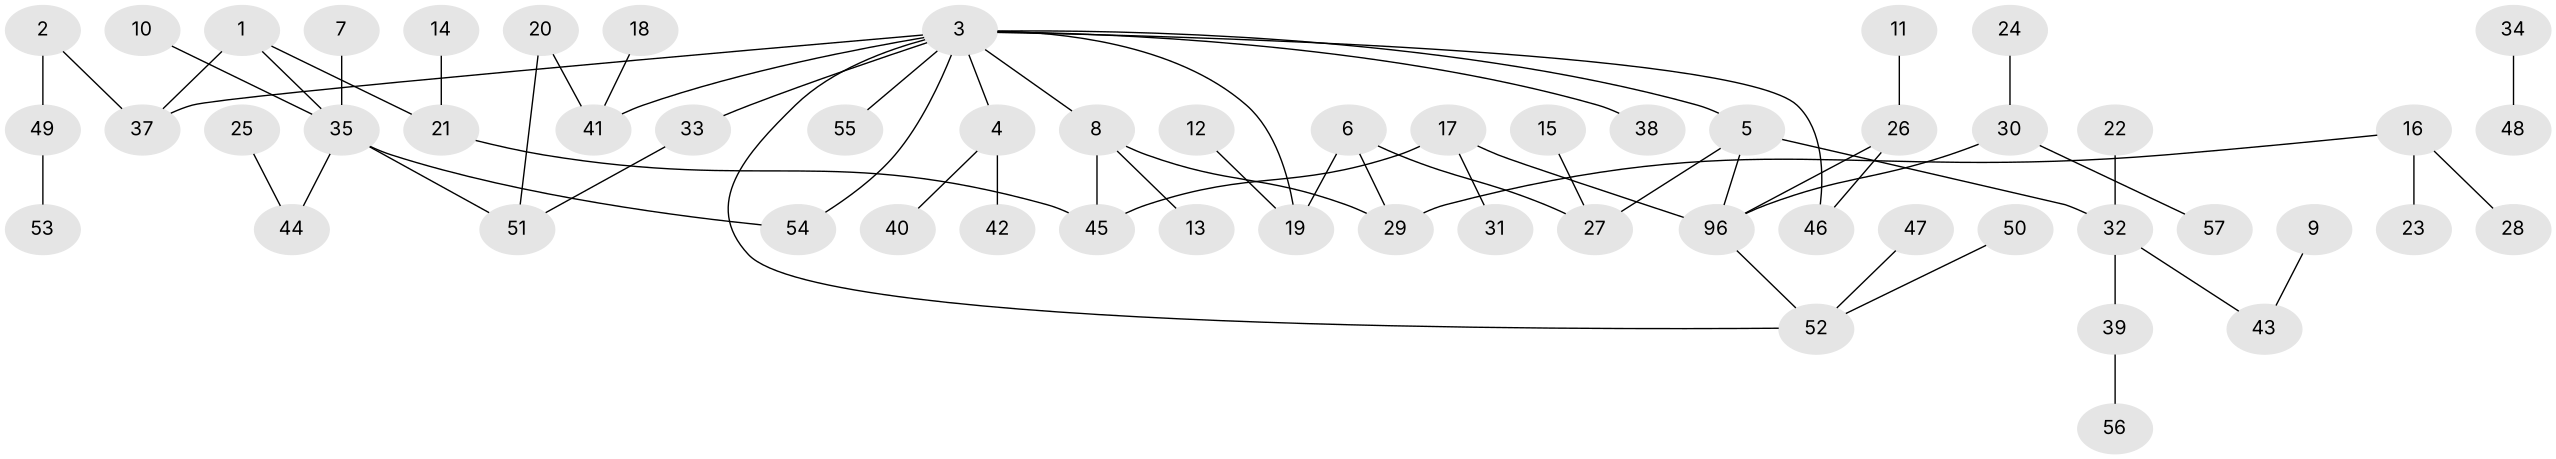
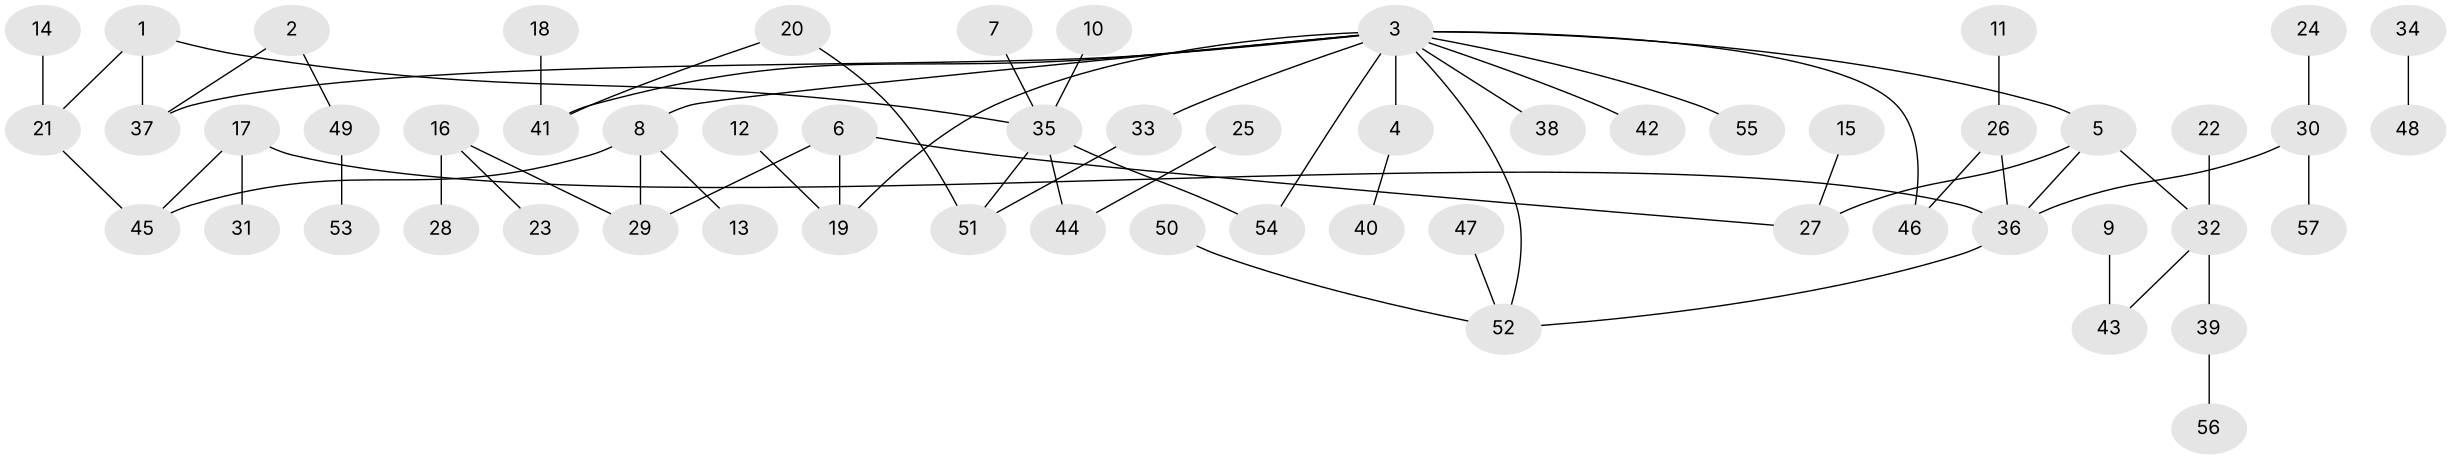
  graph {
    fontname=Inter
    node [color=gray90 fontname=Inter style=filled]
    edge [fontname=Inter weight=1.0]
    1
    21
    35
    37
    45
    54
    51
    44
    2
    49
    34
    48
    53
    3
    4
    5
    8
    19
    33
    38
    41
    42
    52
    55
    46
    40
-   36 [label=96]
+   36
    27
    32
    29
    13
    43
    39
    6
    7
    9
    10
    11
    26
    12
    14
    15
    16
    23
    28
    17
    31
    18
    20
    22
    24
    30
    57
    25
    56
    47
    50
    1 -- 21
    1 -- 35
    1 -- 37
    21 -- 45
    35 -- 54
    35 -- 51
    35 -- 44
    2 -- 37
    2 -- 49
    49 -- 53
    34 -- 48
    3 -- 37
    3 -- 54
    3 -- 4
    3 -- 5
    3 -- 8
    3 -- 19
    3 -- 33
    3 -- 38
    3 -- 41
-   4 -- 42
+   3 -- 42
    3 -- 52
    3 -- 55
    3 -- 46
    4 -- 40
    5 -- 36
    5 -- 27
    5 -- 32
    8 -- 45
    8 -- 29
    8 -- 13
    33 -- 51
    36 -- 52
    32 -- 43
    32 -- 39
    39 -- 56
    6 -- 19
    6 -- 27
    6 -- 29
    7 -- 35
    9 -- 43
    10 -- 35
    11 -- 26
    26 -- 46
    26 -- 36
    12 -- 19
    14 -- 21
    15 -- 27
    16 -- 29
    16 -- 23
    16 -- 28
    17 -- 45
    17 -- 36
    17 -- 31
    18 -- 41
    20 -- 51
    20 -- 41
    22 -- 32
    24 -- 30
    30 -- 36
    30 -- 57
    25 -- 44
    47 -- 52
    50 -- 52
  }
